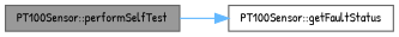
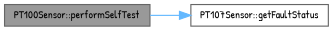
  digraph {
    rankdir=LR
    fontname="Patrick Hand"
    node [fontname="Patrick Hand" fontsize=10 shape=box style=filled]
    n1 [color=gray40 fillcolor=grey60 fontcolor=black height=0.2 label="PT100Sensor::performSelfTest" width=0.4]
-   n2 [color=grey40 fillcolor=white height=0.2 label="PT100Sensor::getFaultStatus" width=0.4]
+   n2 [color=grey40 fillcolor=white height=0.2 label="PT107Sensor::getFaultStatus" width=0.4]
    n1 -> n2 [color=steelblue1 fontname="Patrick Hand" fontsize=10 labelfontname=Helvetica labelfontsize=10 style=solid]
  }
